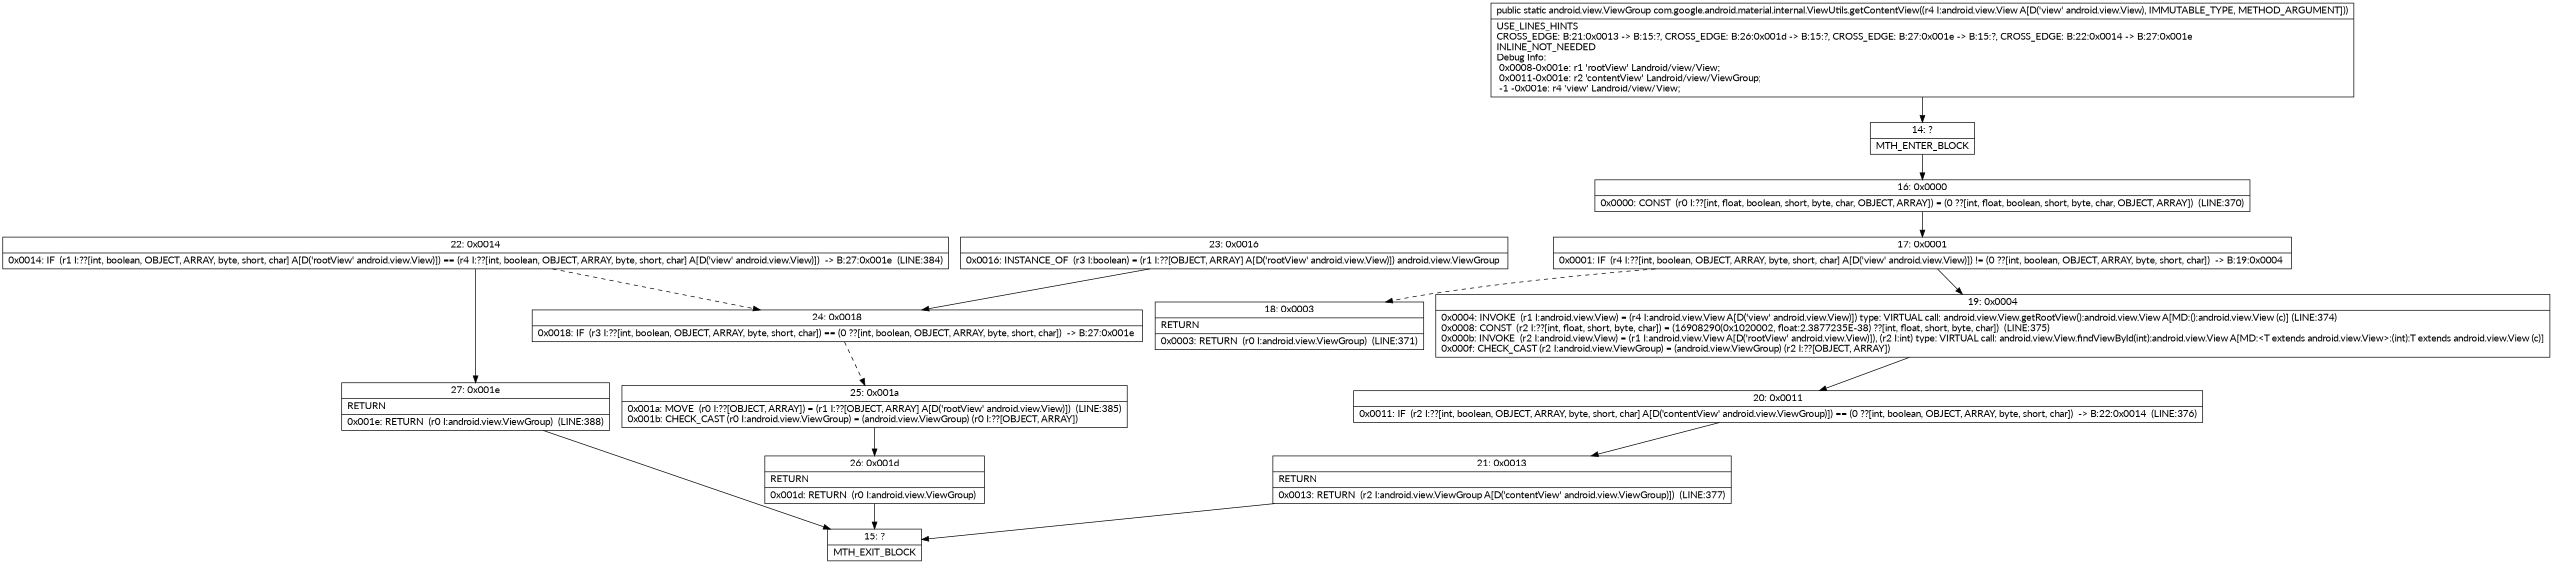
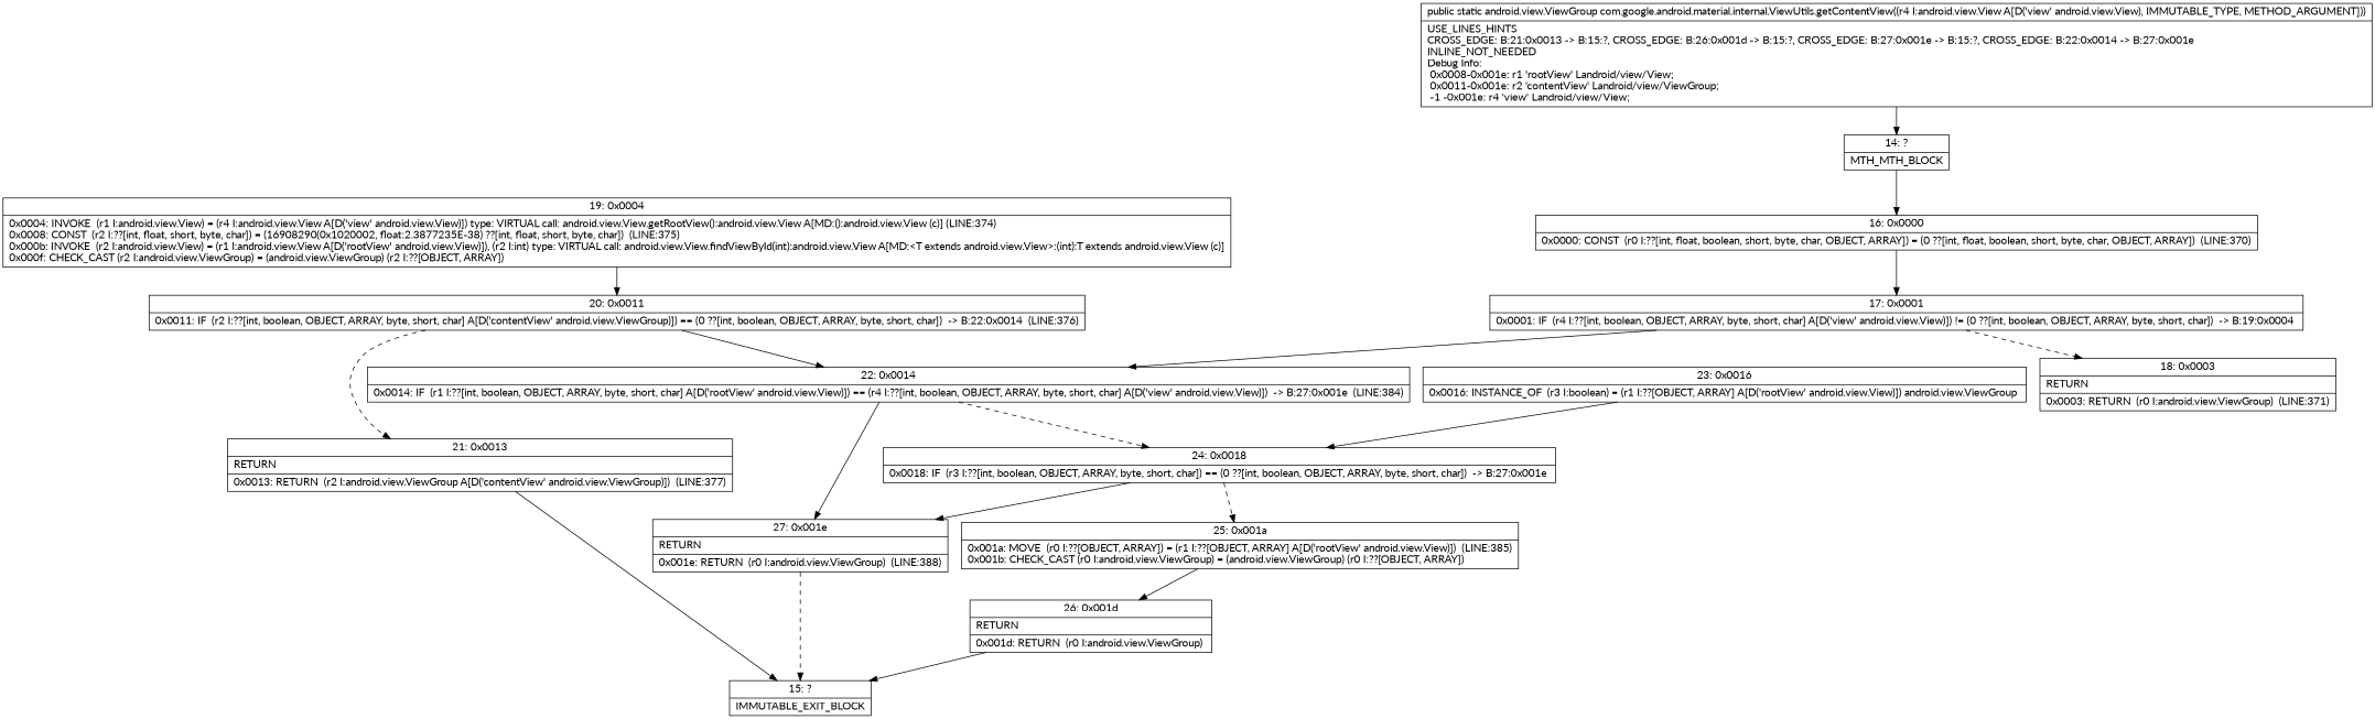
  digraph {
    fontname=Lato
    node [fontname=Lato shape=record]
    edge [fontname=Lato]
-   n1 [label="{14\:\ ?|MTH_ENTER_BLOCK\l}"]
+   n1 [label="{14\:\ ?|MTH_MTH_BLOCK\l}"]
    n2 [label="{16\:\ 0x0000|0x0000: CONST  (r0 I:??[int, float, boolean, short, byte, char, OBJECT, ARRAY]) = (0 ??[int, float, boolean, short, byte, char, OBJECT, ARRAY])  (LINE:370)\l}"]
    n3 [label="{17\:\ 0x0001|0x0001: IF  (r4 I:??[int, boolean, OBJECT, ARRAY, byte, short, char] A[D('view' android.view.View)]) != (0 ??[int, boolean, OBJECT, ARRAY, byte, short, char])  \-\> B:19:0x0004 \l}"]
    n4 [label="{18\:\ 0x0003|RETURN\l|0x0003: RETURN  (r0 I:android.view.ViewGroup)  (LINE:371)\l}"]
    n5 [label="{19\:\ 0x0004|0x0004: INVOKE  (r1 I:android.view.View) = (r4 I:android.view.View A[D('view' android.view.View)]) type: VIRTUAL call: android.view.View.getRootView():android.view.View A[MD:():android.view.View (c)] (LINE:374)\l0x0008: CONST  (r2 I:??[int, float, short, byte, char]) = (16908290(0x1020002, float:2.3877235E\-38) ??[int, float, short, byte, char])  (LINE:375)\l0x000b: INVOKE  (r2 I:android.view.View) = (r1 I:android.view.View A[D('rootView' android.view.View)]), (r2 I:int) type: VIRTUAL call: android.view.View.findViewById(int):android.view.View A[MD:\<T extends android.view.View\>:(int):T extends android.view.View (c)]\l0x000f: CHECK_CAST (r2 I:android.view.ViewGroup) = (android.view.ViewGroup) (r2 I:??[OBJECT, ARRAY]) \l}"]
    n6 [label="{20\:\ 0x0011|0x0011: IF  (r2 I:??[int, boolean, OBJECT, ARRAY, byte, short, char] A[D('contentView' android.view.ViewGroup)]) == (0 ??[int, boolean, OBJECT, ARRAY, byte, short, char])  \-\> B:22:0x0014  (LINE:376)\l}"]
-   n7 [label="{15\:\ ?|MTH_EXIT_BLOCK\l}"]
+   n7 [label="{15\:\ ?|IMMUTABLE_EXIT_BLOCK\l}"]
    n8 [label="{21\:\ 0x0013|RETURN\l|0x0013: RETURN  (r2 I:android.view.ViewGroup A[D('contentView' android.view.ViewGroup)])  (LINE:377)\l}"]
    n9 [label="{22\:\ 0x0014|0x0014: IF  (r1 I:??[int, boolean, OBJECT, ARRAY, byte, short, char] A[D('rootView' android.view.View)]) == (r4 I:??[int, boolean, OBJECT, ARRAY, byte, short, char] A[D('view' android.view.View)])  \-\> B:27:0x001e  (LINE:384)\l}"]
    n10 [label="{27\:\ 0x001e|RETURN\l|0x001e: RETURN  (r0 I:android.view.ViewGroup)  (LINE:388)\l}"]
    n11 [label="{24\:\ 0x0018|0x0018: IF  (r3 I:??[int, boolean, OBJECT, ARRAY, byte, short, char]) == (0 ??[int, boolean, OBJECT, ARRAY, byte, short, char])  \-\> B:27:0x001e \l}"]
    n12 [label="{23\:\ 0x0016|0x0016: INSTANCE_OF  (r3 I:boolean) = (r1 I:??[OBJECT, ARRAY] A[D('rootView' android.view.View)]) android.view.ViewGroup \l}"]
    n13 [label="{25\:\ 0x001a|0x001a: MOVE  (r0 I:??[OBJECT, ARRAY]) = (r1 I:??[OBJECT, ARRAY] A[D('rootView' android.view.View)])  (LINE:385)\l0x001b: CHECK_CAST (r0 I:android.view.ViewGroup) = (android.view.ViewGroup) (r0 I:??[OBJECT, ARRAY]) \l}"]
    n14 [label="{26\:\ 0x001d|RETURN\l|0x001d: RETURN  (r0 I:android.view.ViewGroup) \l}"]
    n15 [label="{public static android.view.ViewGroup com.google.android.material.internal.ViewUtils.getContentView((r4 I:android.view.View A[D('view' android.view.View), IMMUTABLE_TYPE, METHOD_ARGUMENT]))  | USE_LINES_HINTS\lCROSS_EDGE: B:21:0x0013 \-\> B:15:?, CROSS_EDGE: B:26:0x001d \-\> B:15:?, CROSS_EDGE: B:27:0x001e \-\> B:15:?, CROSS_EDGE: B:22:0x0014 \-\> B:27:0x001e\lINLINE_NOT_NEEDED\lDebug Info:\l  0x0008\-0x001e: r1 'rootView' Landroid\/view\/View;\l  0x0011\-0x001e: r2 'contentView' Landroid\/view\/ViewGroup;\l  \-1 \-0x001e: r4 'view' Landroid\/view\/View;\l}"]
    n1 -> n2
    n2 -> n3
    n3 -> n4 [style=dashed]
-   n3 -> n5
+   n3 -> n9
    n5 -> n6
-   n6 -> n8 [style=solid]
+   n6 -> n8 [style=dashed]
+   n6 -> n9
    n8 -> n7
    n9 -> n10
    n9 -> n11 [style=dashed]
-   n10 -> n7
+   n10 -> n7 [style=dashed]
+   n11 -> n10
    n11 -> n13 [style=dashed]
    n12 -> n11
    n13 -> n14
    n14 -> n7
    n15 -> n1
  }
